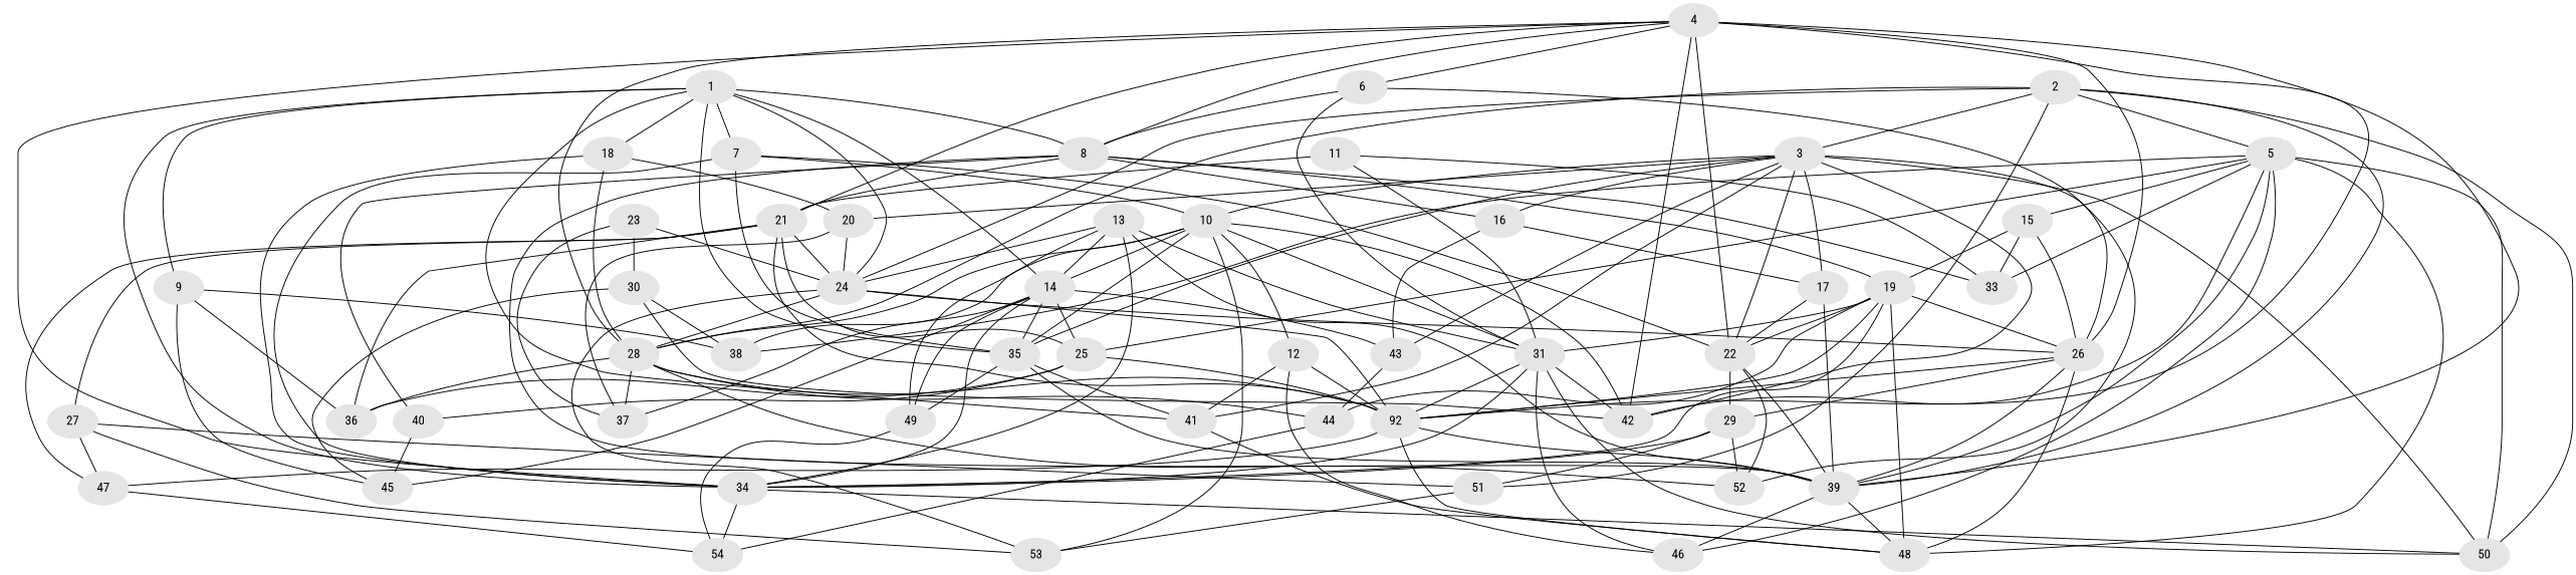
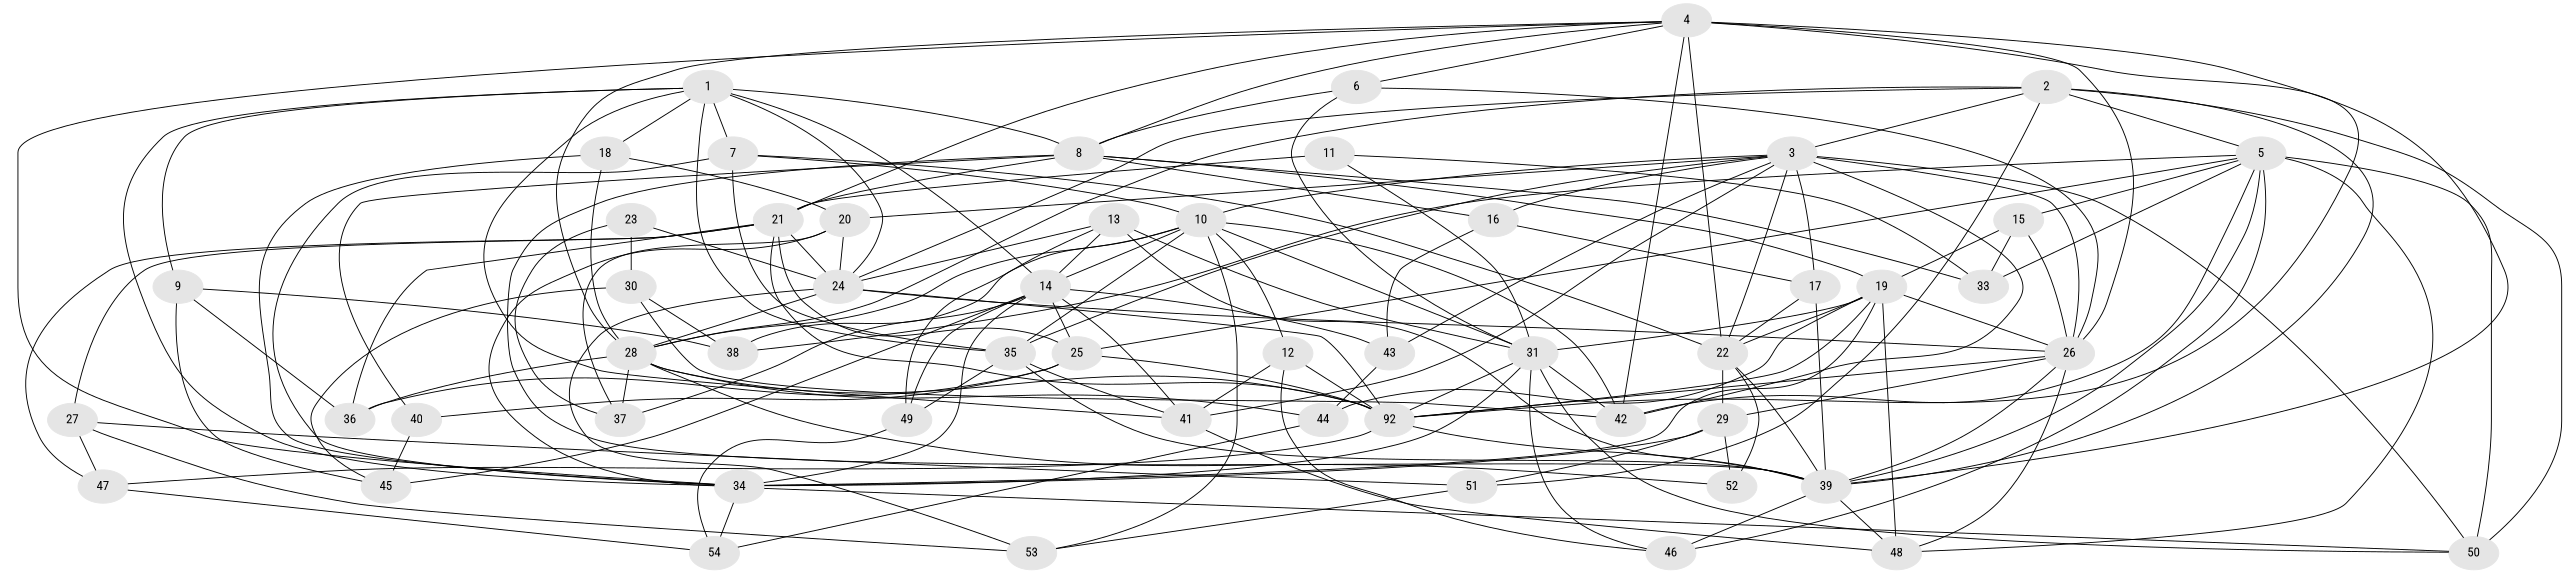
  graph {
    fontname="Roboto Condensed"
    node [color=gray90 fontname="Roboto Condensed" style=filled]
    edge [fontname="Roboto Condensed" weight=1.0]
    1
    7
    8
    9
    14
    18
    24
    34
    35
    41
    10
    22
    39
    16
    21
    33
    19
    40
    38
    36
    45
    43
    25
    49
    37
    28
    20
    26
    n29 [label=92]
    53
    50
    54
    48
    2
    3
    5
    51
    17
    42
    52
    15
    46
    44
    31
    12
    29
    4
    6
    27
    47
    11
    13
    23
    30
    1 -- 7 [weight=2.0]
    1 -- 8
    1 -- 9
    1 -- 14
    1 -- 18
    1 -- 24 [weight=2.0]
    1 -- 34
    1 -- 35 [weight=2.0]
    1 -- 41
    7 -- 34
    7 -- 35
    7 -- 10
    7 -- 22
    8 -- 39
    8 -- 16
    8 -- 21
    8 -- 33
    8 -- 19
    8 -- 40 [weight=2.0]
    9 -- 38
    9 -- 36
    9 -- 45
    14 -- 34
-   14 -- 35
+   14 -- 41
    14 -- 45
    14 -- 43
    14 -- 25
    14 -- 49
    14 -- 37
    18 -- 34
    18 -- 28
    18 -- 20
    24 -- 28
    24 -- 26
    24 -- n29
    24 -- 53
    34 -- 50
    34 -- 54
    35 -- 41
    35 -- 39
    35 -- 49
    41 -- 48
    10 -- 14
    10 -- 35
    10 -- 38
    10 -- 28
    10 -- 53
    10 -- 42
    10 -- 31
    10 -- 12
    22 -- 39
    22 -- 52
    22 -- 29 [weight=2.0]
    39 -- 48
    39 -- 46
    16 -- 43
    16 -- 17
    21 -- 24
    21 -- 36
    21 -- 25
    21 -- n29
    21 -- 27
    21 -- 47
    19 -- 34
    19 -- 22 [weight=2.0]
    19 -- 26
    19 -- n29
    19 -- 48
    19 -- 44
    19 -- 31
    40 -- 45
    43 -- 44
    25 -- 40
    25 -- 36
    25 -- n29
    49 -- 54
    28 -- 36
    28 -- 37
    28 -- n29
    28 -- 52
    28 -- 44
    20 -- 24
    20 -- 37
    26 -- 39
    26 -- n29
    26 -- 48
    26 -- 29 [weight=2.0]
    n29 -- 39
-   n29 -- 48
    n29 -- 47
    2 -- 24
    2 -- 39
    2 -- 28
    2 -- 50 [weight=2.0]
    2 -- 3
    2 -- 5
    2 -- 51
    3 -- 35
    3 -- 41
    3 -- 10
    3 -- 22
    3 -- 16
    3 -- 43
    3 -- 20
    3 -- 50
    3 -- 17
    3 -- 42
-   3 -- 52
+   3 -- 26
    5 -- 39
    5 -- 33
    5 -- 38
    5 -- 25
    5 -- 50
    5 -- 48
    5 -- 42
    5 -- 15
    5 -- 46
    51 -- 53
    17 -- 22
    17 -- 39
    15 -- 33
    15 -- 19
    15 -- 26
    44 -- 54
    31 -- 34
    31 -- n29
    31 -- 50
    31 -- 42
    31 -- 46
    12 -- 41
    12 -- n29
    12 -- 46
    29 -- 34 [weight=2.0]
    29 -- 51
    29 -- 52
    4 -- 8
    4 -- 34
    4 -- 22 [weight=3.0]
    4 -- 39
    4 -- 21
    4 -- 28
    4 -- 26
    4 -- n29
    4 -- 42
    4 -- 6
    6 -- 8
    6 -- 26
    6 -- 31
    27 -- 53
    27 -- 51
    27 -- 47
    47 -- 54
    11 -- 21 [weight=2.0]
    11 -- 33
    11 -- 31
    13 -- 14
    13 -- 24
-   13 -- 34
+   20 -- 34
    13 -- 39
    13 -- 49
    13 -- 31
    23 -- 24 [weight=2.0]
    23 -- 37
    23 -- 30
    30 -- 38
    30 -- 45
    30 -- 42
  }
